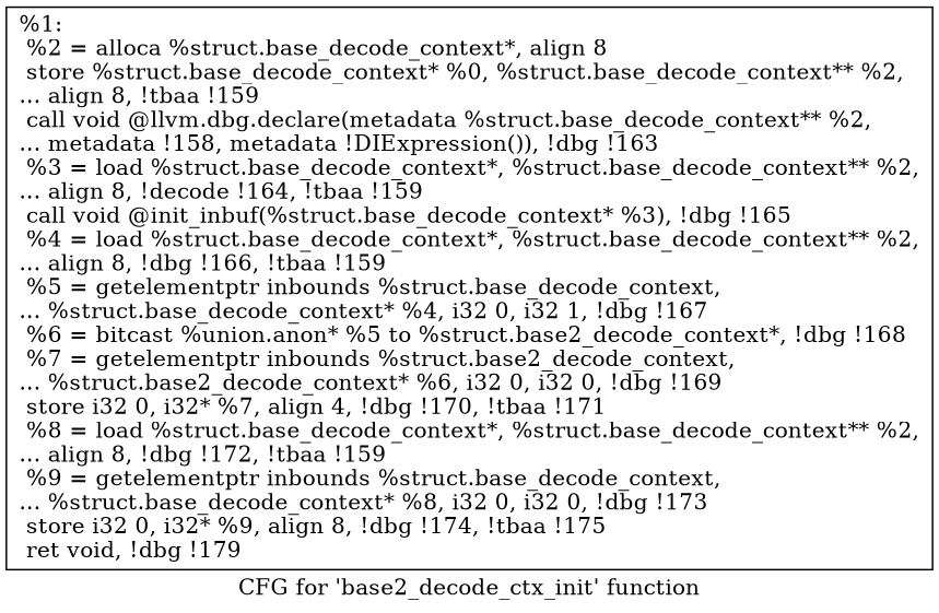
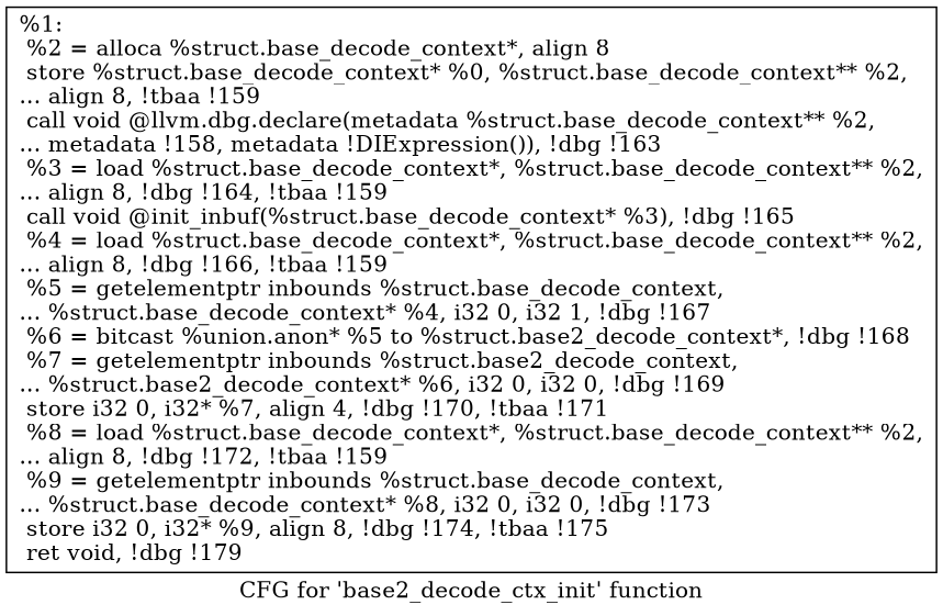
  digraph {
    label="CFG for 'base2_decode_ctx_init' function"
-   n1 [label="{%1:\l  %2 = alloca %struct.base_decode_context*, align 8\l  store %struct.base_decode_context* %0, %struct.base_decode_context** %2,\l... align 8, !tbaa !159\l  call void @llvm.dbg.declare(metadata %struct.base_decode_context** %2,\l... metadata !158, metadata !DIExpression()), !dbg !163\l  %3 = load %struct.base_decode_context*, %struct.base_decode_context** %2,\l... align 8, !decode !164, !tbaa !159\l  call void @init_inbuf(%struct.base_decode_context* %3), !dbg !165\l  %4 = load %struct.base_decode_context*, %struct.base_decode_context** %2,\l... align 8, !dbg !166, !tbaa !159\l  %5 = getelementptr inbounds %struct.base_decode_context,\l... %struct.base_decode_context* %4, i32 0, i32 1, !dbg !167\l  %6 = bitcast %union.anon* %5 to %struct.base2_decode_context*, !dbg !168\l  %7 = getelementptr inbounds %struct.base2_decode_context,\l... %struct.base2_decode_context* %6, i32 0, i32 0, !dbg !169\l  store i32 0, i32* %7, align 4, !dbg !170, !tbaa !171\l  %8 = load %struct.base_decode_context*, %struct.base_decode_context** %2,\l... align 8, !dbg !172, !tbaa !159\l  %9 = getelementptr inbounds %struct.base_decode_context,\l... %struct.base_decode_context* %8, i32 0, i32 0, !dbg !173\l  store i32 0, i32* %9, align 8, !dbg !174, !tbaa !175\l  ret void, !dbg !179\l}" shape=record]
+   n1 [label="{%1:\l  %2 = alloca %struct.base_decode_context*, align 8\l  store %struct.base_decode_context* %0, %struct.base_decode_context** %2,\l... align 8, !tbaa !159\l  call void @llvm.dbg.declare(metadata %struct.base_decode_context** %2,\l... metadata !158, metadata !DIExpression()), !dbg !163\l  %3 = load %struct.base_decode_context*, %struct.base_decode_context** %2,\l... align 8, !dbg !164, !tbaa !159\l  call void @init_inbuf(%struct.base_decode_context* %3), !dbg !165\l  %4 = load %struct.base_decode_context*, %struct.base_decode_context** %2,\l... align 8, !dbg !166, !tbaa !159\l  %5 = getelementptr inbounds %struct.base_decode_context,\l... %struct.base_decode_context* %4, i32 0, i32 1, !dbg !167\l  %6 = bitcast %union.anon* %5 to %struct.base2_decode_context*, !dbg !168\l  %7 = getelementptr inbounds %struct.base2_decode_context,\l... %struct.base2_decode_context* %6, i32 0, i32 0, !dbg !169\l  store i32 0, i32* %7, align 4, !dbg !170, !tbaa !171\l  %8 = load %struct.base_decode_context*, %struct.base_decode_context** %2,\l... align 8, !dbg !172, !tbaa !159\l  %9 = getelementptr inbounds %struct.base_decode_context,\l... %struct.base_decode_context* %8, i32 0, i32 0, !dbg !173\l  store i32 0, i32* %9, align 8, !dbg !174, !tbaa !175\l  ret void, !dbg !179\l}" shape=record]
  }
